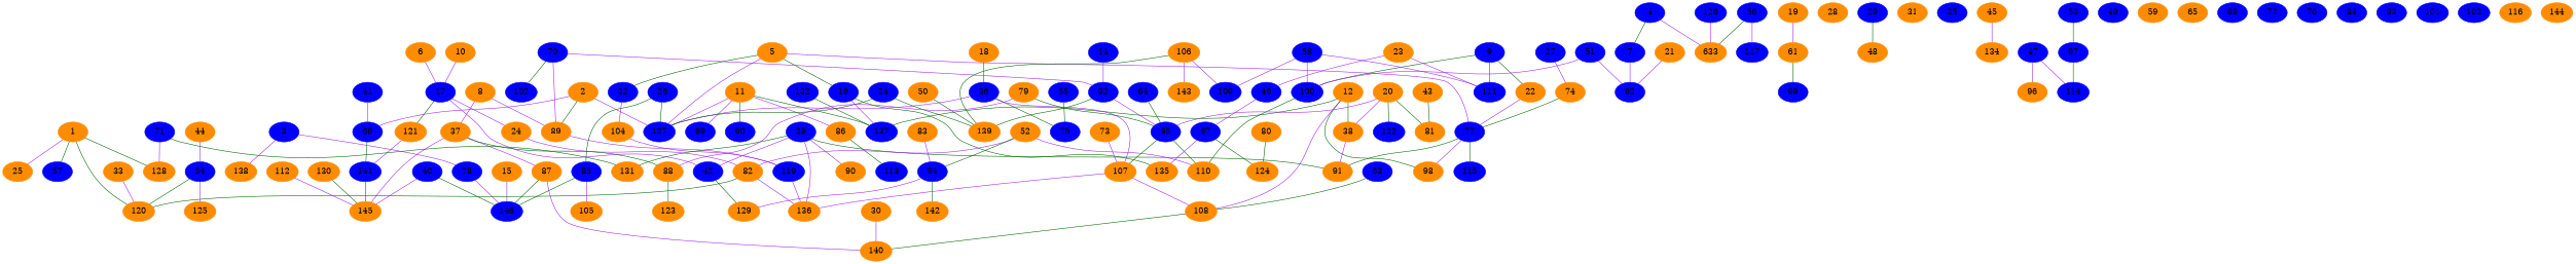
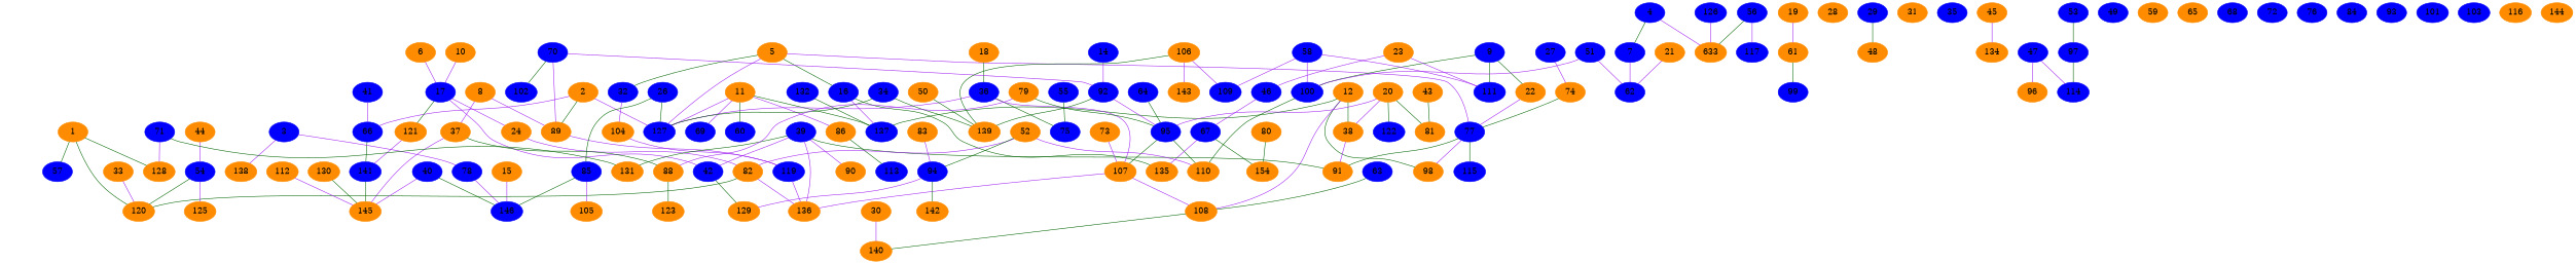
  graph {
    node [color=darkorange style=filled]
    edge [color=purple]
    1
-   25
    57 [color=blue]
    120
    128
    66 [color=blue]
    2
    89
    127 [color=blue]
    141 [color=blue]
    119 [color=blue]
    3 [color=blue]
    78 [color=blue]
    138
    146 [color=blue]
    4 [color=blue]
    7 [color=blue]
    n18 [label=633]
    62 [color=blue]
    5
    16 [color=blue]
    32 [color=blue]
    77 [color=blue]
    137 [color=blue]
    135
    104
    98
    91
    115 [color=blue]
    17 [color=blue]
    6
    24
    42 [color=blue]
    121
    8
    37
-   87
    88
    145
    9 [color=blue]
    22
    100 [color=blue]
    111 [color=blue]
    110
    10
    11
    60 [color=blue]
    69 [color=blue]
    86
    113 [color=blue]
    12
    108
    38
    140
    19
    61
    14 [color=blue]
    92 [color=blue]
    95 [color=blue]
    139
    15
    82
    129
    36 [color=blue]
    18
    75 [color=blue]
    107
    99 [color=blue]
    20
    81
    122 [color=blue]
    21
    23
    46 [color=blue]
    67 [color=blue]
    136
    26 [color=blue]
    85 [color=blue]
    105
    27 [color=blue]
    74
    28
    29 [color=blue]
    48
    30
    31
    33
    34 [color=blue]
    35 [color=blue]
    123
    39 [color=blue]
    90
    131
    40 [color=blue]
    41 [color=blue]
    43
    54 [color=blue]
    44
    125
    45
    134
-   124
+   124 [label=154]
    47 [color=blue]
    96
    114 [color=blue]
    49 [color=blue]
    50
    51 [color=blue]
    52
    94 [color=blue]
    142
    53 [color=blue]
    97 [color=blue]
    55 [color=blue]
    56 [color=blue]
    117 [color=blue]
    58 [color=blue]
    109 [color=blue]
    59
    63 [color=blue]
    64 [color=blue]
    65
    68 [color=blue]
    70 [color=blue]
    102 [color=blue]
    71 [color=blue]
    72 [color=blue]
    73
    76 [color=blue]
    79
    80
    83
    84 [color=blue]
    93 [color=blue]
    101 [color=blue]
    103 [color=blue]
    106
    143
    112
    116
    126 [color=blue]
    130
    132 [color=blue]
    144
-   1 -- 25
    1 -- 57 [color=darkgreen]
    1 -- 120 [color=darkgreen]
    1 -- 128 [color=darkgreen]
    66 -- 141 [color=darkgreen]
    2 -- 66
    2 -- 89 [color=darkgreen]
    2 -- 127
    89 -- 119
    141 -- 145 [color=darkgreen]
    119 -- 136
    3 -- 78
    3 -- 138
    78 -- 146
    4 -- 7 [color=darkgreen]
    4 -- n18
    7 -- 62
    5 -- 127
    5 -- 16 [color=darkgreen]
    5 -- 32 [color=darkgreen]
    5 -- 77
    16 -- 137
    16 -- 135 [color=darkgreen]
    32 -- 104
    77 -- 98
    77 -- 91 [color=darkgreen]
    77 -- 115 [color=darkgreen]
    104 -- 119
    17 -- 24
    17 -- 42
    17 -- 121 [color=darkgreen]
    6 -- 17
    24 -- 82
    42 -- 129 [color=darkgreen]
    121 -- 141
    8 -- 89
    8 -- 37
-   37 -- 87
    37 -- 88 [color=darkgreen]
    37 -- 145
-   87 -- 146 [color=darkgreen]
-   87 -- 140
    88 -- 123 [color=darkgreen]
    9 -- 22 [color=darkgreen]
    9 -- 100 [color=darkgreen]
    9 -- 111 [color=darkgreen]
    22 -- 77
    100 -- 110 [color=darkgreen]
    10 -- 17
    11 -- 127
    11 -- 137 [color=darkgreen]
    11 -- 60 [color=darkgreen]
    11 -- 69
    11 -- 86
    86 -- 113 [color=darkgreen]
    12 -- 137 [color=darkgreen]
    12 -- 98 [color=darkgreen]
    12 -- 108
    12 -- 38 [color=darkgreen]
    108 -- 140 [color=darkgreen]
    38 -- 91
    19 -- 61
    61 -- 99 [color=darkgreen]
    14 -- 92
    92 -- 95
    92 -- 139 [color=darkgreen]
    95 -- 110 [color=darkgreen]
    95 -- 107 [color=darkgreen]
    15 -- 146
    82 -- 120 [color=darkgreen]
    82 -- 136
    36 -- 127
    36 -- 75 [color=darkgreen]
    36 -- 107
    18 -- 36 [color=darkgreen]
    107 -- 108
    107 -- 136
    20 -- 38
    20 -- 95
    20 -- 81 [color=darkgreen]
    20 -- 122 [color=darkgreen]
    21 -- 62
    23 -- 111
    23 -- 46
    46 -- 67
    67 -- 135
    67 -- 124 [color=darkgreen]
    26 -- 127 [color=darkgreen]
    26 -- 85 [color=darkgreen]
    85 -- 146 [color=darkgreen]
    85 -- 105
    27 -- 74
    74 -- 77 [color=darkgreen]
    29 -- 48 [color=darkgreen]
    30 -- 140
    33 -- 120
    34 -- 127 [color=darkgreen]
    34 -- 139 [color=darkgreen]
    39 -- 91 [color=darkgreen]
    39 -- 42
    39 -- 136
    39 -- 90
    39 -- 131 [color=darkgreen]
    40 -- 146 [color=darkgreen]
    40 -- 145
    41 -- 66
    43 -- 81 [color=darkgreen]
    54 -- 120 [color=darkgreen]
    54 -- 125
    44 -- 54
    45 -- 134
    47 -- 96
    47 -- 114
    50 -- 139 [color=darkgreen]
    51 -- 62
    51 -- 100
    52 -- 110
    52 -- 82
    52 -- 94 [color=darkgreen]
    94 -- 129
    94 -- 142 [color=darkgreen]
    53 -- 97 [color=darkgreen]
    97 -- 114 [color=darkgreen]
    55 -- 75 [color=darkgreen]
    56 -- n18 [color=darkgreen]
    56 -- 117
    58 -- 100
    58 -- 111
    58 -- 109
    63 -- 108 [color=darkgreen]
    64 -- 95 [color=darkgreen]
    70 -- 89
    70 -- 92
    70 -- 102 [color=darkgreen]
    71 -- 128
    71 -- 131 [color=darkgreen]
    73 -- 107
    79 -- 88
    79 -- 95 [color=darkgreen]
    80 -- 124 [color=darkgreen]
    83 -- 94
    106 -- 139 [color=darkgreen]
    106 -- 109
    106 -- 143
    112 -- 145
    126 -- n18
    130 -- 145 [color=darkgreen]
    132 -- 137 [color=darkgreen]
  }
